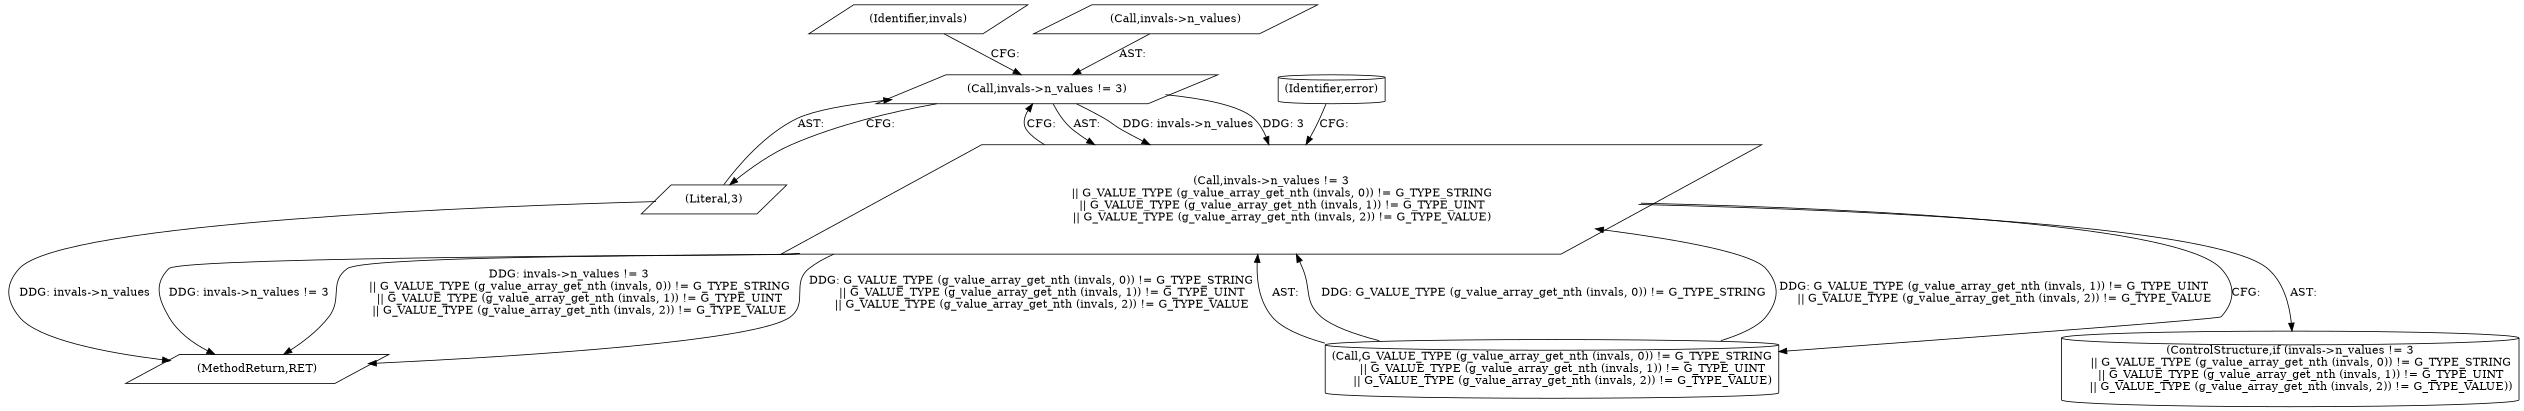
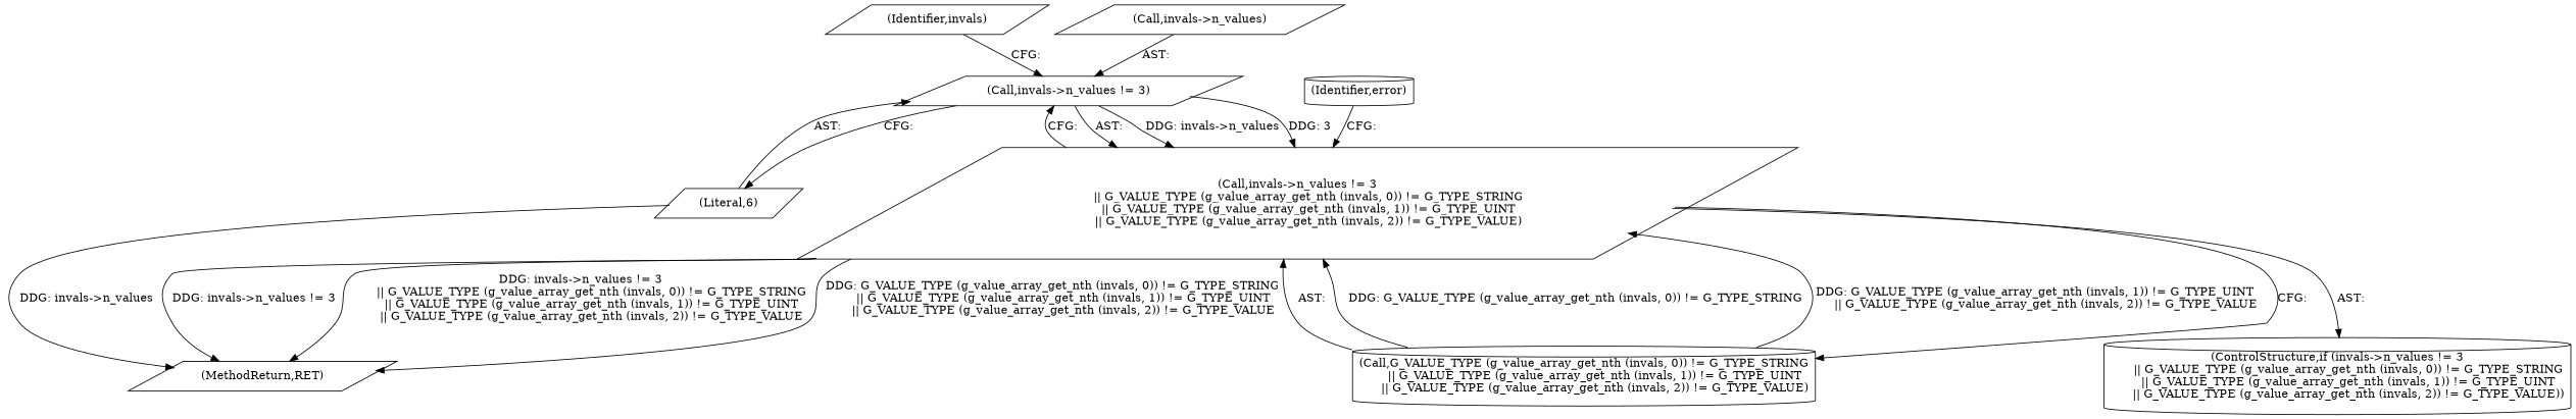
  digraph {
    node [shape=parallelogram]
    n1 [label="(Call,invals->n_values != 3)"]
    n2 [label="(Call,invals->n_values != 3\n      || G_VALUE_TYPE (g_value_array_get_nth (invals, 0)) != G_TYPE_STRING\n      || G_VALUE_TYPE (g_value_array_get_nth (invals, 1)) != G_TYPE_UINT\n      || G_VALUE_TYPE (g_value_array_get_nth (invals, 2)) != G_TYPE_VALUE)"]
-   n3 [label="(Literal,3)"]
+   n3 [label="(Literal,6)"]
    n4 [label="(MethodReturn,RET)"]
    n5 [label="(Call,G_VALUE_TYPE (g_value_array_get_nth (invals, 0)) != G_TYPE_STRING\n      || G_VALUE_TYPE (g_value_array_get_nth (invals, 1)) != G_TYPE_UINT\n      || G_VALUE_TYPE (g_value_array_get_nth (invals, 2)) != G_TYPE_VALUE)" shape=cylinder]
    n6 [label="(ControlStructure,if (invals->n_values != 3\n      || G_VALUE_TYPE (g_value_array_get_nth (invals, 0)) != G_TYPE_STRING\n      || G_VALUE_TYPE (g_value_array_get_nth (invals, 1)) != G_TYPE_UINT\n      || G_VALUE_TYPE (g_value_array_get_nth (invals, 2)) != G_TYPE_VALUE))" shape=cylinder]
    n7 [label="(Identifier,invals)"]
    n8 [label="(Identifier,error)" shape=cylinder]
    n9 [label="(Call,invals->n_values)"]
    n1 -> n2 [label="AST: "]
    n1 -> n2 [label="DDG: invals->n_values"]
    n1 -> n2 [label="DDG: 3"]
    n1 -> n3 [label="CFG: "]
    n2 -> n1 [label="CFG: "]
    n2 -> n4 [label="DDG: invals->n_values != 3"]
    n2 -> n4 [label="DDG: invals->n_values != 3\n      || G_VALUE_TYPE (g_value_array_get_nth (invals, 0)) != G_TYPE_STRING\n      || G_VALUE_TYPE (g_value_array_get_nth (invals, 1)) != G_TYPE_UINT\n      || G_VALUE_TYPE (g_value_array_get_nth (invals, 2)) != G_TYPE_VALUE"]
    n2 -> n4 [label="DDG: G_VALUE_TYPE (g_value_array_get_nth (invals, 0)) != G_TYPE_STRING\n      || G_VALUE_TYPE (g_value_array_get_nth (invals, 1)) != G_TYPE_UINT\n      || G_VALUE_TYPE (g_value_array_get_nth (invals, 2)) != G_TYPE_VALUE"]
    n2 -> n5 [label="CFG: "]
    n2 -> n6 [label="AST: "]
    n3 -> n1 [label="AST: "]
    n3 -> n4 [label="DDG: invals->n_values"]
    n5 -> n2 [label="AST: "]
    n5 -> n2 [label="DDG: G_VALUE_TYPE (g_value_array_get_nth (invals, 0)) != G_TYPE_STRING"]
    n5 -> n2 [label="DDG: G_VALUE_TYPE (g_value_array_get_nth (invals, 1)) != G_TYPE_UINT\n      || G_VALUE_TYPE (g_value_array_get_nth (invals, 2)) != G_TYPE_VALUE"]
    n7 -> n1 [label="CFG: "]
    n8 -> n2 [label="CFG: "]
    n9 -> n1 [label="AST: "]
  }
